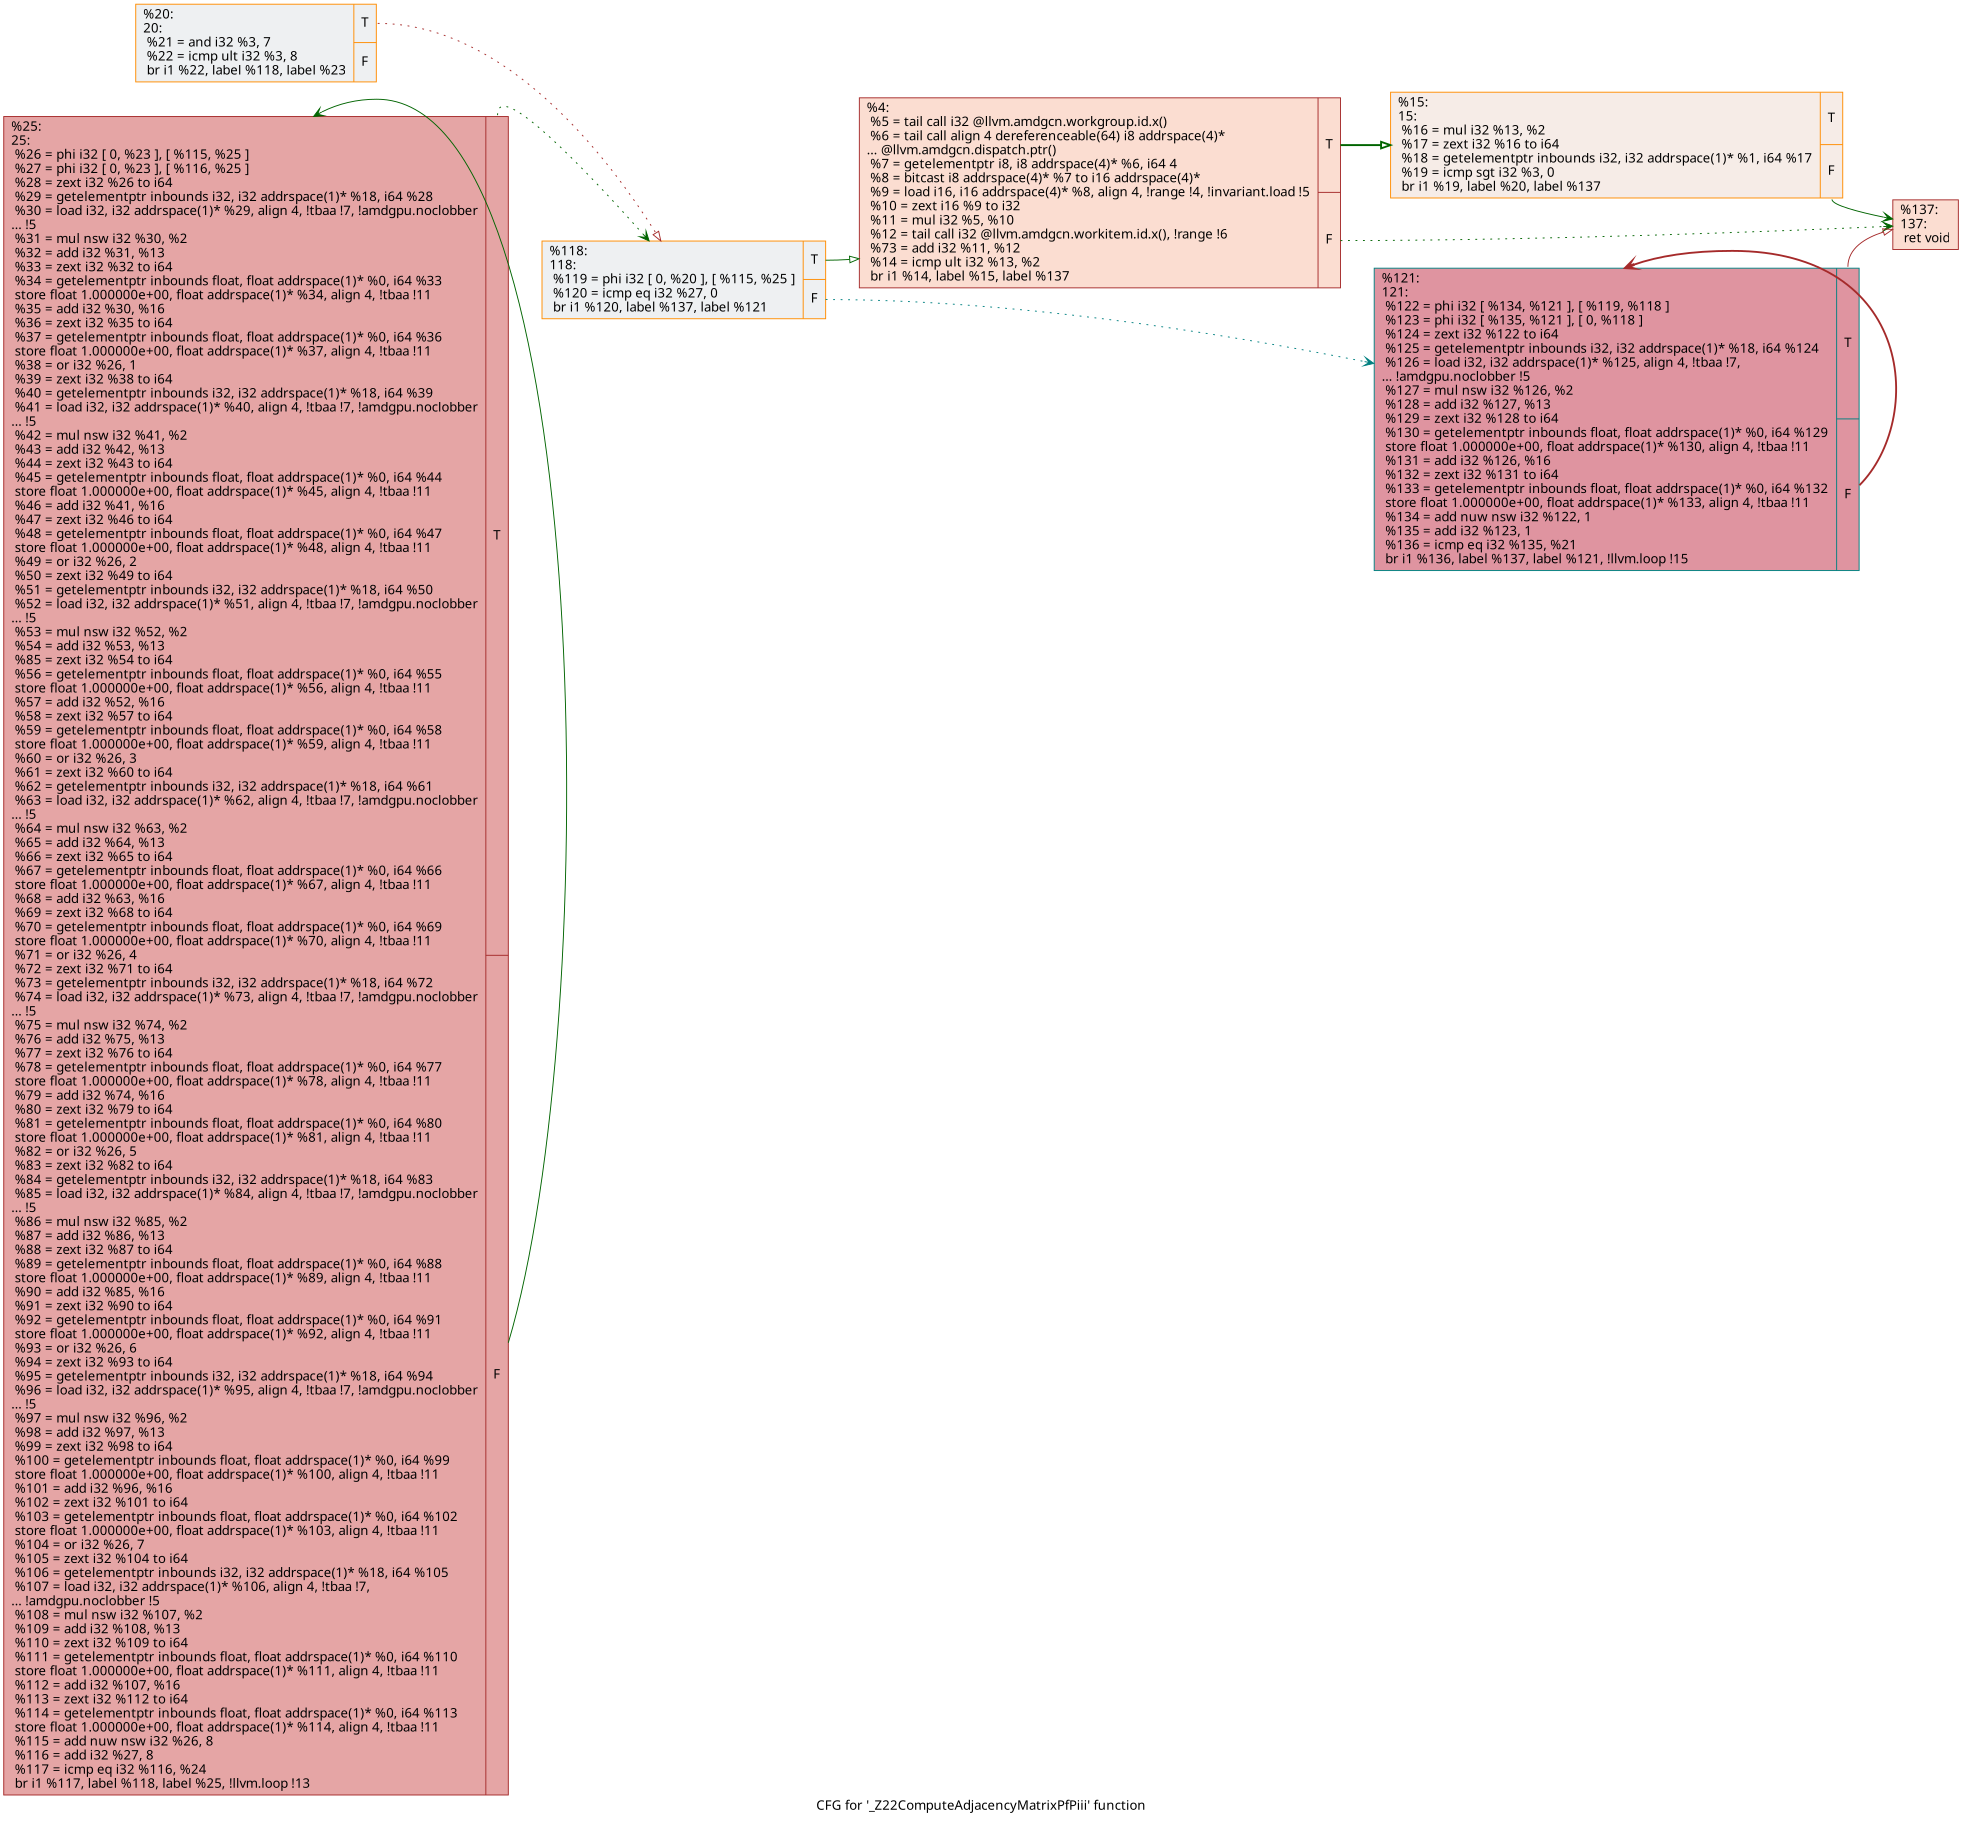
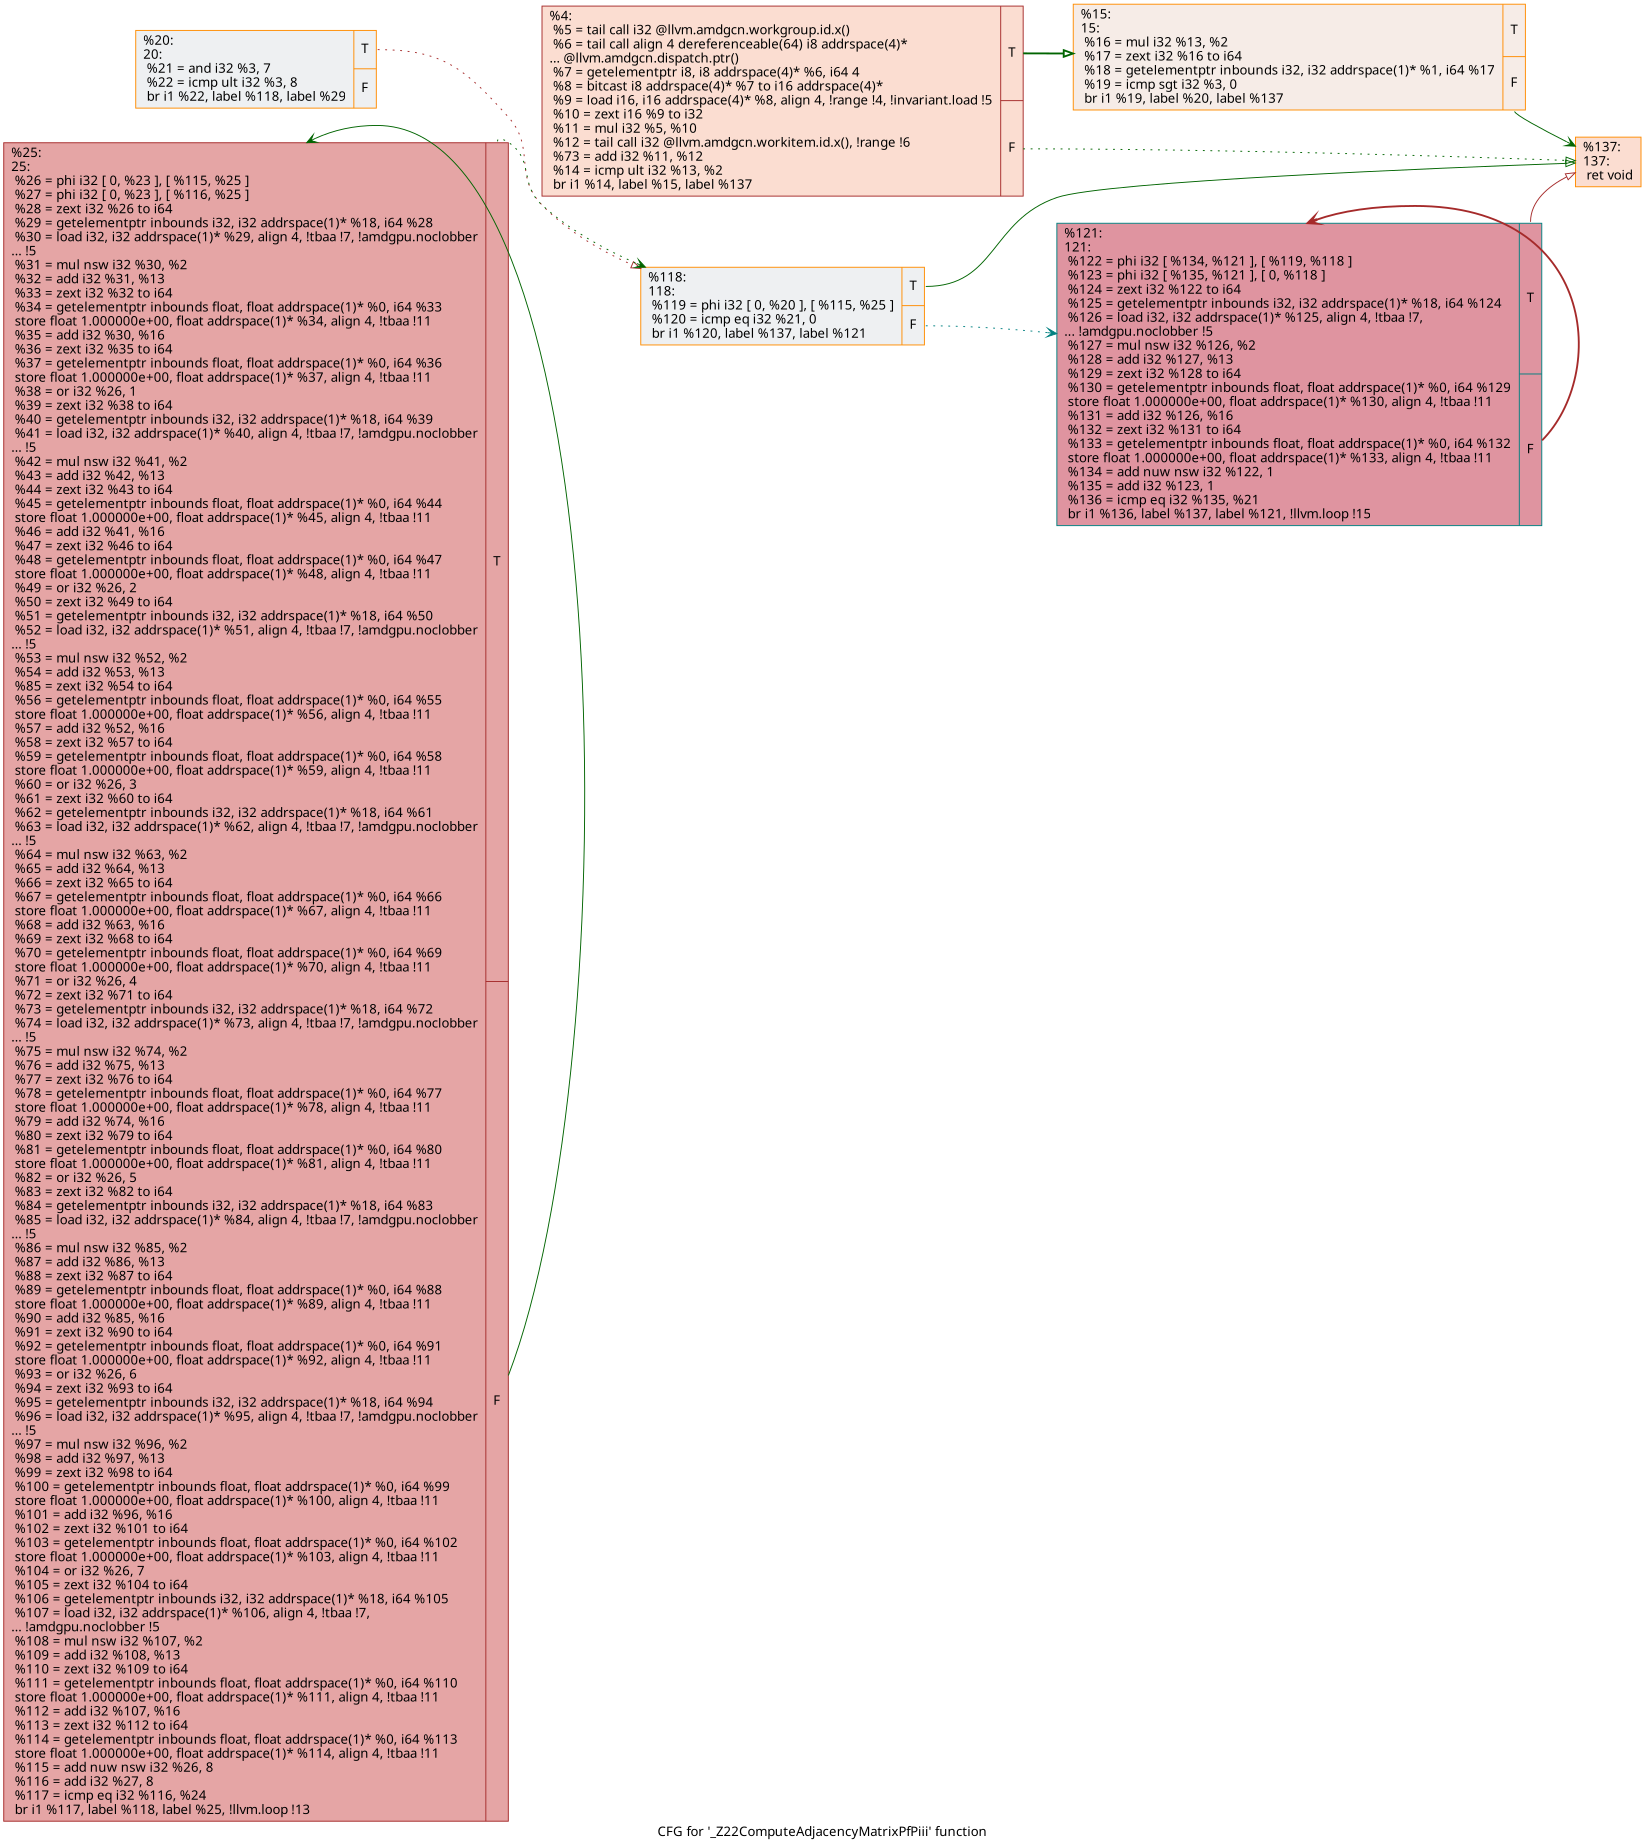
  digraph {
    fontname="Noto Sans"
    label="CFG for '_Z22ComputeAdjacencyMatrixPfPiii' function"
    rankdir=LR
    node [color=brown fillcolor="#f7b39670" fontname="Noto Sans" shape=record style=filled]
    edge [arrowhead=vee color=darkgreen fontname="Noto Sans" style=dotted tailport=s0]
    n1 [label="{%4:\l  %5 = tail call i32 @llvm.amdgcn.workgroup.id.x()\l  %6 = tail call align 4 dereferenceable(64) i8 addrspace(4)*\l... @llvm.amdgcn.dispatch.ptr()\l  %7 = getelementptr i8, i8 addrspace(4)* %6, i64 4\l  %8 = bitcast i8 addrspace(4)* %7 to i16 addrspace(4)*\l  %9 = load i16, i16 addrspace(4)* %8, align 4, !range !4, !invariant.load !5\l  %10 = zext i16 %9 to i32\l  %11 = mul i32 %5, %10\l  %12 = tail call i32 @llvm.amdgcn.workitem.id.x(), !range !6\l  %73 = add i32 %11, %12\l  %14 = icmp ult i32 %13, %2\l  br i1 %14, label %15, label %137\l|{<s0>T|<s1>F}}"]
    n2 [color=darkorange fillcolor="#ead5c970" label="{%15:\l15:                                               \l  %16 = mul i32 %13, %2\l  %17 = zext i32 %16 to i64\l  %18 = getelementptr inbounds i32, i32 addrspace(1)* %1, i64 %17\l  %19 = icmp sgt i32 %3, 0\l  br i1 %19, label %20, label %137\l|{<s0>T|<s1>F}}"]
-   n3 [label="{%137:\l137:                                              \l  ret void\l}"]
-   n4 [color=darkorange fillcolor="#d9dce170" label="{%20:\l20:                                               \l  %21 = and i32 %3, 7\l  %22 = icmp ult i32 %3, 8\l  br i1 %22, label %118, label %23\l|{<s0>T|<s1>F}}"]
-   n5 [color=darkorange fillcolor="#d9dce170" label="{%118:\l118:                                              \l  %119 = phi i32 [ 0, %20 ], [ %115, %25 ]\l  %120 = icmp eq i32 %27, 0\l  br i1 %120, label %137, label %121\l|{<s0>T|<s1>F}}"]
+   n3 [color=darkorange label="{%137:\l137:                                              \l  ret void\l}"]
+   n4 [color=darkorange fillcolor="#d9dce170" label="{%20:\l20:                                               \l  %21 = and i32 %3, 7\l  %22 = icmp ult i32 %3, 8\l  br i1 %22, label %118, label %29\l|{<s0>T|<s1>F}}"]
+   n5 [color=darkorange fillcolor="#d9dce170" label="{%118:\l118:                                              \l  %119 = phi i32 [ 0, %20 ], [ %115, %25 ]\l  %120 = icmp eq i32 %21, 0\l  br i1 %120, label %137, label %121\l|{<s0>T|<s1>F}}"]
    n6 [color=teal fillcolor="#b70d2870" label="{%121:\l121:                                              \l  %122 = phi i32 [ %134, %121 ], [ %119, %118 ]\l  %123 = phi i32 [ %135, %121 ], [ 0, %118 ]\l  %124 = zext i32 %122 to i64\l  %125 = getelementptr inbounds i32, i32 addrspace(1)* %18, i64 %124\l  %126 = load i32, i32 addrspace(1)* %125, align 4, !tbaa !7,\l... !amdgpu.noclobber !5\l  %127 = mul nsw i32 %126, %2\l  %128 = add i32 %127, %13\l  %129 = zext i32 %128 to i64\l  %130 = getelementptr inbounds float, float addrspace(1)* %0, i64 %129\l  store float 1.000000e+00, float addrspace(1)* %130, align 4, !tbaa !11\l  %131 = add i32 %126, %16\l  %132 = zext i32 %131 to i64\l  %133 = getelementptr inbounds float, float addrspace(1)* %0, i64 %132\l  store float 1.000000e+00, float addrspace(1)* %133, align 4, !tbaa !11\l  %134 = add nuw nsw i32 %122, 1\l  %135 = add i32 %123, 1\l  %136 = icmp eq i32 %135, %21\l  br i1 %136, label %137, label %121, !llvm.loop !15\l|{<s0>T|<s1>F}}"]
    n7 [fillcolor="#c5333470" label="{%25:\l25:                                               \l  %26 = phi i32 [ 0, %23 ], [ %115, %25 ]\l  %27 = phi i32 [ 0, %23 ], [ %116, %25 ]\l  %28 = zext i32 %26 to i64\l  %29 = getelementptr inbounds i32, i32 addrspace(1)* %18, i64 %28\l  %30 = load i32, i32 addrspace(1)* %29, align 4, !tbaa !7, !amdgpu.noclobber\l... !5\l  %31 = mul nsw i32 %30, %2\l  %32 = add i32 %31, %13\l  %33 = zext i32 %32 to i64\l  %34 = getelementptr inbounds float, float addrspace(1)* %0, i64 %33\l  store float 1.000000e+00, float addrspace(1)* %34, align 4, !tbaa !11\l  %35 = add i32 %30, %16\l  %36 = zext i32 %35 to i64\l  %37 = getelementptr inbounds float, float addrspace(1)* %0, i64 %36\l  store float 1.000000e+00, float addrspace(1)* %37, align 4, !tbaa !11\l  %38 = or i32 %26, 1\l  %39 = zext i32 %38 to i64\l  %40 = getelementptr inbounds i32, i32 addrspace(1)* %18, i64 %39\l  %41 = load i32, i32 addrspace(1)* %40, align 4, !tbaa !7, !amdgpu.noclobber\l... !5\l  %42 = mul nsw i32 %41, %2\l  %43 = add i32 %42, %13\l  %44 = zext i32 %43 to i64\l  %45 = getelementptr inbounds float, float addrspace(1)* %0, i64 %44\l  store float 1.000000e+00, float addrspace(1)* %45, align 4, !tbaa !11\l  %46 = add i32 %41, %16\l  %47 = zext i32 %46 to i64\l  %48 = getelementptr inbounds float, float addrspace(1)* %0, i64 %47\l  store float 1.000000e+00, float addrspace(1)* %48, align 4, !tbaa !11\l  %49 = or i32 %26, 2\l  %50 = zext i32 %49 to i64\l  %51 = getelementptr inbounds i32, i32 addrspace(1)* %18, i64 %50\l  %52 = load i32, i32 addrspace(1)* %51, align 4, !tbaa !7, !amdgpu.noclobber\l... !5\l  %53 = mul nsw i32 %52, %2\l  %54 = add i32 %53, %13\l  %85 = zext i32 %54 to i64\l  %56 = getelementptr inbounds float, float addrspace(1)* %0, i64 %55\l  store float 1.000000e+00, float addrspace(1)* %56, align 4, !tbaa !11\l  %57 = add i32 %52, %16\l  %58 = zext i32 %57 to i64\l  %59 = getelementptr inbounds float, float addrspace(1)* %0, i64 %58\l  store float 1.000000e+00, float addrspace(1)* %59, align 4, !tbaa !11\l  %60 = or i32 %26, 3\l  %61 = zext i32 %60 to i64\l  %62 = getelementptr inbounds i32, i32 addrspace(1)* %18, i64 %61\l  %63 = load i32, i32 addrspace(1)* %62, align 4, !tbaa !7, !amdgpu.noclobber\l... !5\l  %64 = mul nsw i32 %63, %2\l  %65 = add i32 %64, %13\l  %66 = zext i32 %65 to i64\l  %67 = getelementptr inbounds float, float addrspace(1)* %0, i64 %66\l  store float 1.000000e+00, float addrspace(1)* %67, align 4, !tbaa !11\l  %68 = add i32 %63, %16\l  %69 = zext i32 %68 to i64\l  %70 = getelementptr inbounds float, float addrspace(1)* %0, i64 %69\l  store float 1.000000e+00, float addrspace(1)* %70, align 4, !tbaa !11\l  %71 = or i32 %26, 4\l  %72 = zext i32 %71 to i64\l  %73 = getelementptr inbounds i32, i32 addrspace(1)* %18, i64 %72\l  %74 = load i32, i32 addrspace(1)* %73, align 4, !tbaa !7, !amdgpu.noclobber\l... !5\l  %75 = mul nsw i32 %74, %2\l  %76 = add i32 %75, %13\l  %77 = zext i32 %76 to i64\l  %78 = getelementptr inbounds float, float addrspace(1)* %0, i64 %77\l  store float 1.000000e+00, float addrspace(1)* %78, align 4, !tbaa !11\l  %79 = add i32 %74, %16\l  %80 = zext i32 %79 to i64\l  %81 = getelementptr inbounds float, float addrspace(1)* %0, i64 %80\l  store float 1.000000e+00, float addrspace(1)* %81, align 4, !tbaa !11\l  %82 = or i32 %26, 5\l  %83 = zext i32 %82 to i64\l  %84 = getelementptr inbounds i32, i32 addrspace(1)* %18, i64 %83\l  %85 = load i32, i32 addrspace(1)* %84, align 4, !tbaa !7, !amdgpu.noclobber\l... !5\l  %86 = mul nsw i32 %85, %2\l  %87 = add i32 %86, %13\l  %88 = zext i32 %87 to i64\l  %89 = getelementptr inbounds float, float addrspace(1)* %0, i64 %88\l  store float 1.000000e+00, float addrspace(1)* %89, align 4, !tbaa !11\l  %90 = add i32 %85, %16\l  %91 = zext i32 %90 to i64\l  %92 = getelementptr inbounds float, float addrspace(1)* %0, i64 %91\l  store float 1.000000e+00, float addrspace(1)* %92, align 4, !tbaa !11\l  %93 = or i32 %26, 6\l  %94 = zext i32 %93 to i64\l  %95 = getelementptr inbounds i32, i32 addrspace(1)* %18, i64 %94\l  %96 = load i32, i32 addrspace(1)* %95, align 4, !tbaa !7, !amdgpu.noclobber\l... !5\l  %97 = mul nsw i32 %96, %2\l  %98 = add i32 %97, %13\l  %99 = zext i32 %98 to i64\l  %100 = getelementptr inbounds float, float addrspace(1)* %0, i64 %99\l  store float 1.000000e+00, float addrspace(1)* %100, align 4, !tbaa !11\l  %101 = add i32 %96, %16\l  %102 = zext i32 %101 to i64\l  %103 = getelementptr inbounds float, float addrspace(1)* %0, i64 %102\l  store float 1.000000e+00, float addrspace(1)* %103, align 4, !tbaa !11\l  %104 = or i32 %26, 7\l  %105 = zext i32 %104 to i64\l  %106 = getelementptr inbounds i32, i32 addrspace(1)* %18, i64 %105\l  %107 = load i32, i32 addrspace(1)* %106, align 4, !tbaa !7,\l... !amdgpu.noclobber !5\l  %108 = mul nsw i32 %107, %2\l  %109 = add i32 %108, %13\l  %110 = zext i32 %109 to i64\l  %111 = getelementptr inbounds float, float addrspace(1)* %0, i64 %110\l  store float 1.000000e+00, float addrspace(1)* %111, align 4, !tbaa !11\l  %112 = add i32 %107, %16\l  %113 = zext i32 %112 to i64\l  %114 = getelementptr inbounds float, float addrspace(1)* %0, i64 %113\l  store float 1.000000e+00, float addrspace(1)* %114, align 4, !tbaa !11\l  %115 = add nuw nsw i32 %26, 8\l  %116 = add i32 %27, 8\l  %117 = icmp eq i32 %116, %24\l  br i1 %117, label %118, label %25, !llvm.loop !13\l|{<s0>T|<s1>F}}"]
    n1 -> n2 [arrowhead=onormal style=bold]
-   n1 -> n3 [tailport=s1]
+   n1 -> n3 [arrowhead=onormal tailport=s1]
    n2 -> n3 [style=solid tailport=s1]
    n4 -> n5 [arrowhead=onormal color=brown]
-   n5 -> n1 [arrowhead=onormal style=solid]
+   n5 -> n3 [arrowhead=onormal style=solid]
    n5 -> n6 [color=teal tailport=s1]
    n6 -> n3 [arrowhead=onormal color=brown style=solid]
    n6 -> n6 [color=brown style=bold tailport=s1]
    n7 -> n5
    n7 -> n7 [style=solid tailport=s1]
  }
